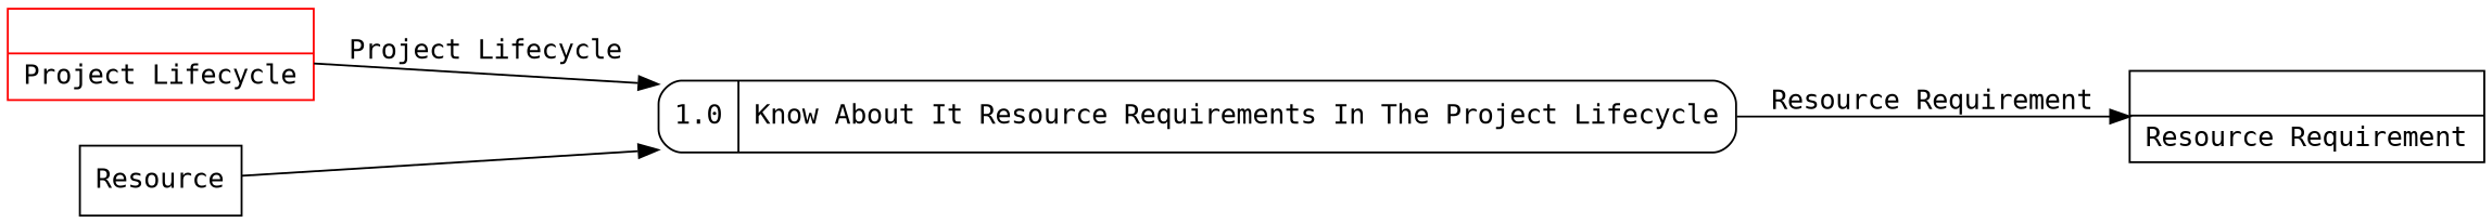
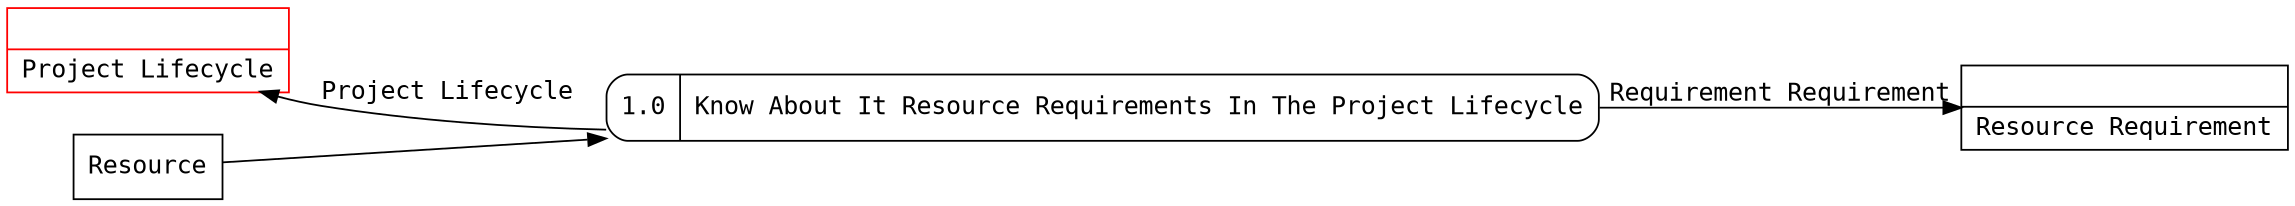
  digraph {
    fontname="DejaVu Sans Mono"
    rankdir=LR
    node [fontname="DejaVu Sans Mono" shape=record]
    edge [fontname="DejaVu Sans Mono"]
    n1 [color=red label="<f0>  |<f1> Project Lifecycle "]
    n2 [label="<f0>  |<f1> Resource Requirement "]
    n3 [label=Resource shape=box]
    n4 [label="{<f0> 1.0|<f1> Know About It Resource Requirements In The Project Lifecycle }" shape=Mrecord]
    n3 -> n4
-   n1 -> n4 [label="Project Lifecycle"]
-   n4 -> n2 [label="Resource Requirement"]
+   n4 -> n1 [label="Project Lifecycle"]
+   n4 -> n2 [label="Requirement Requirement"]
  }
